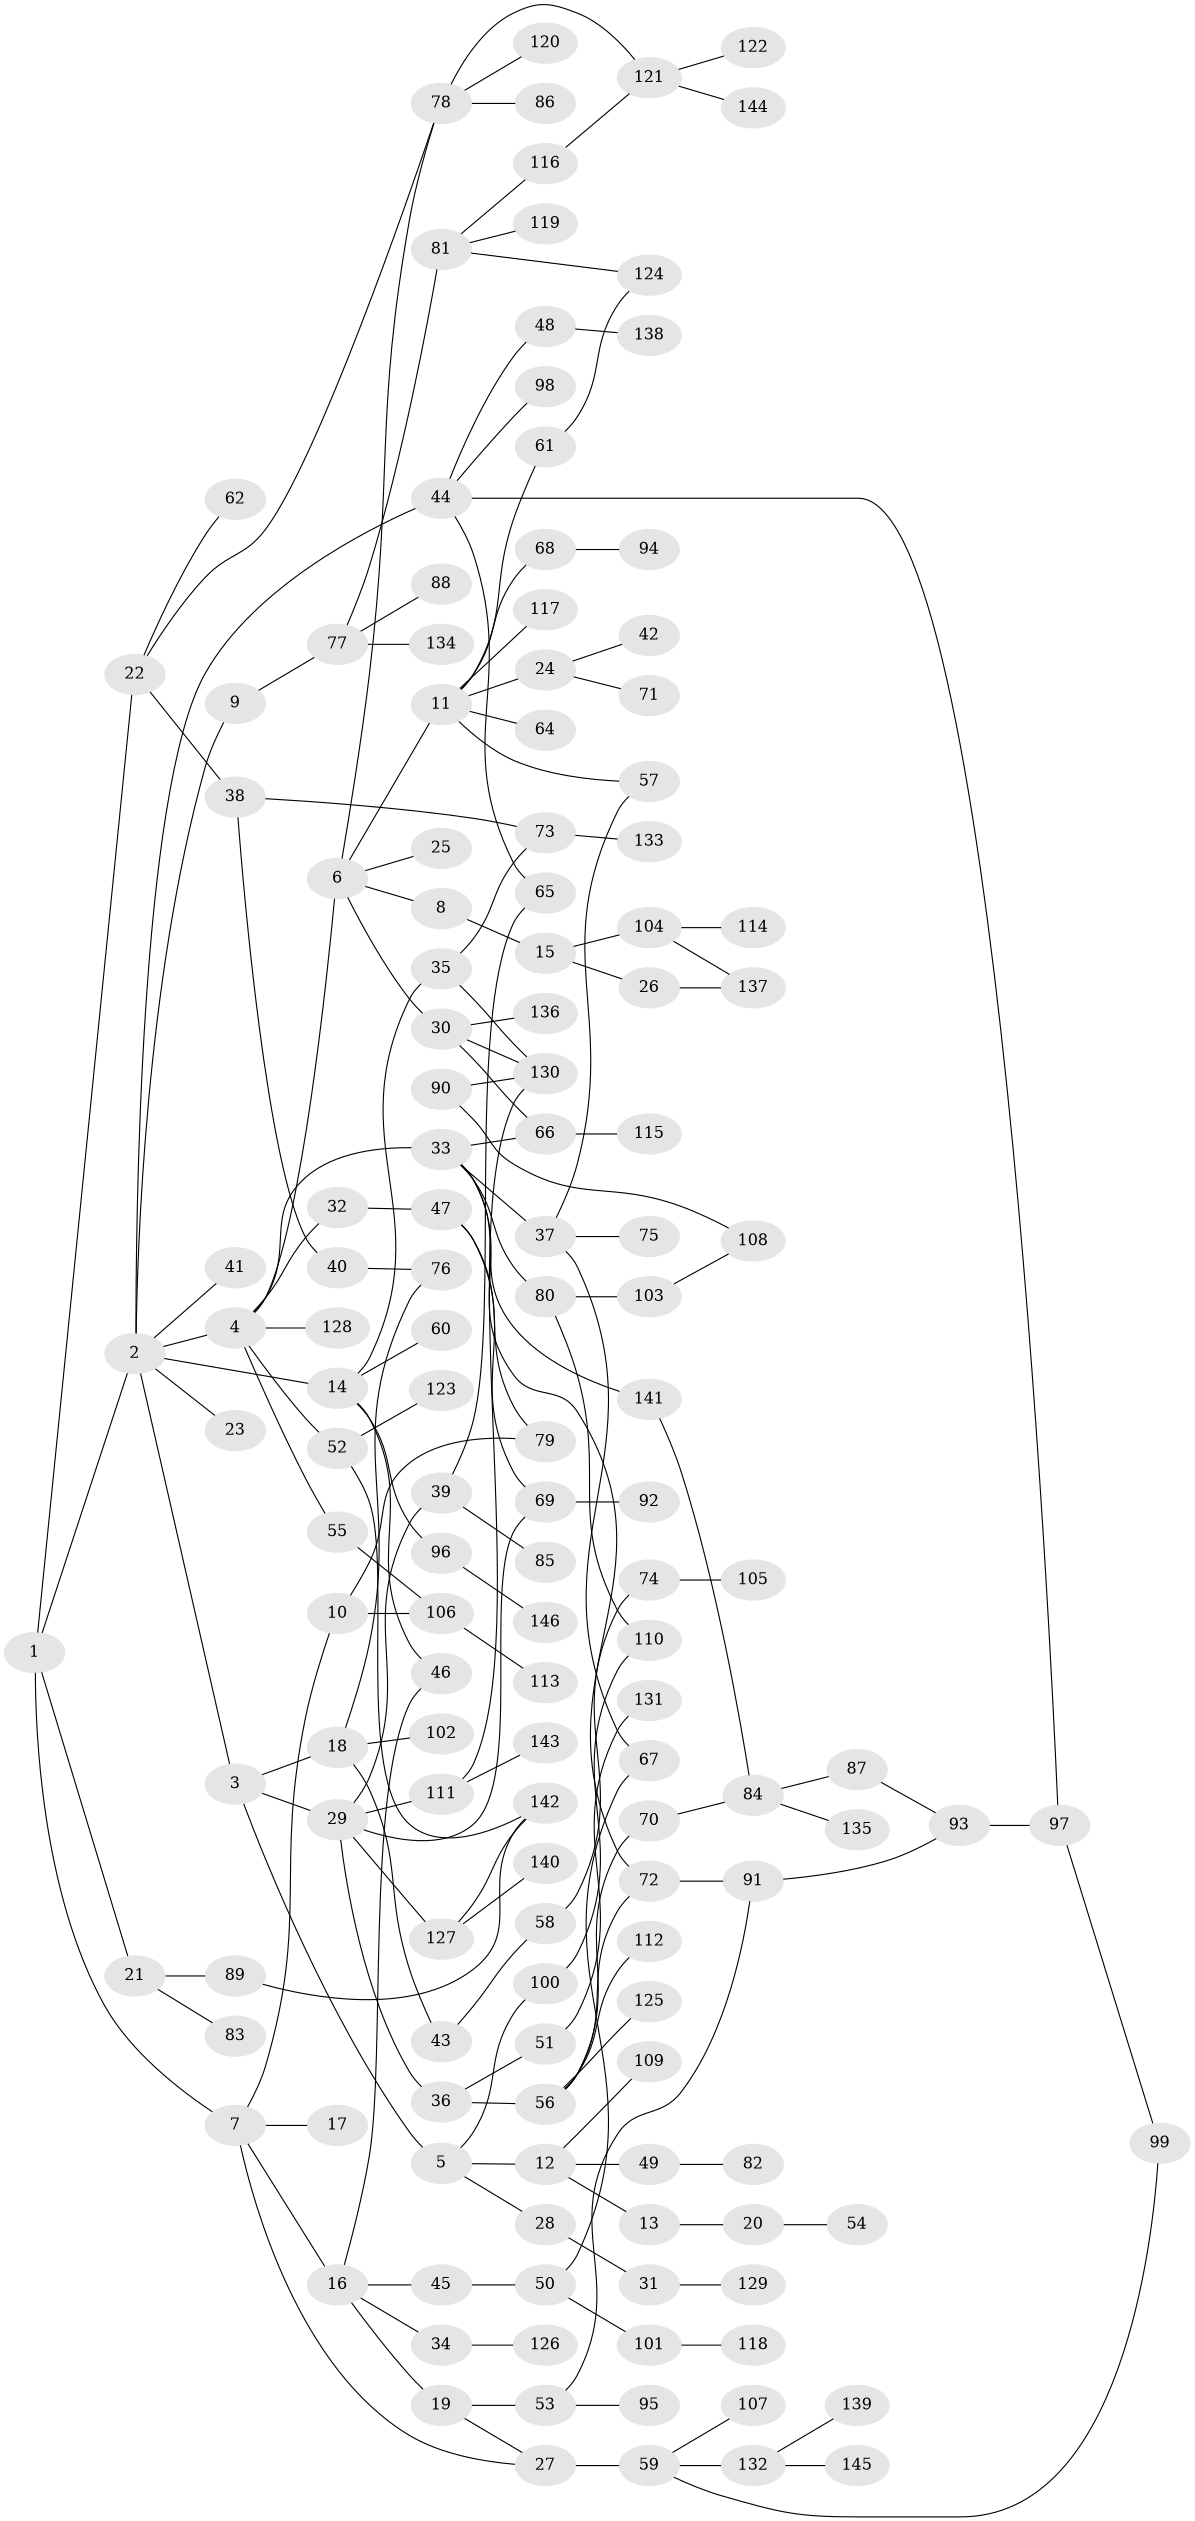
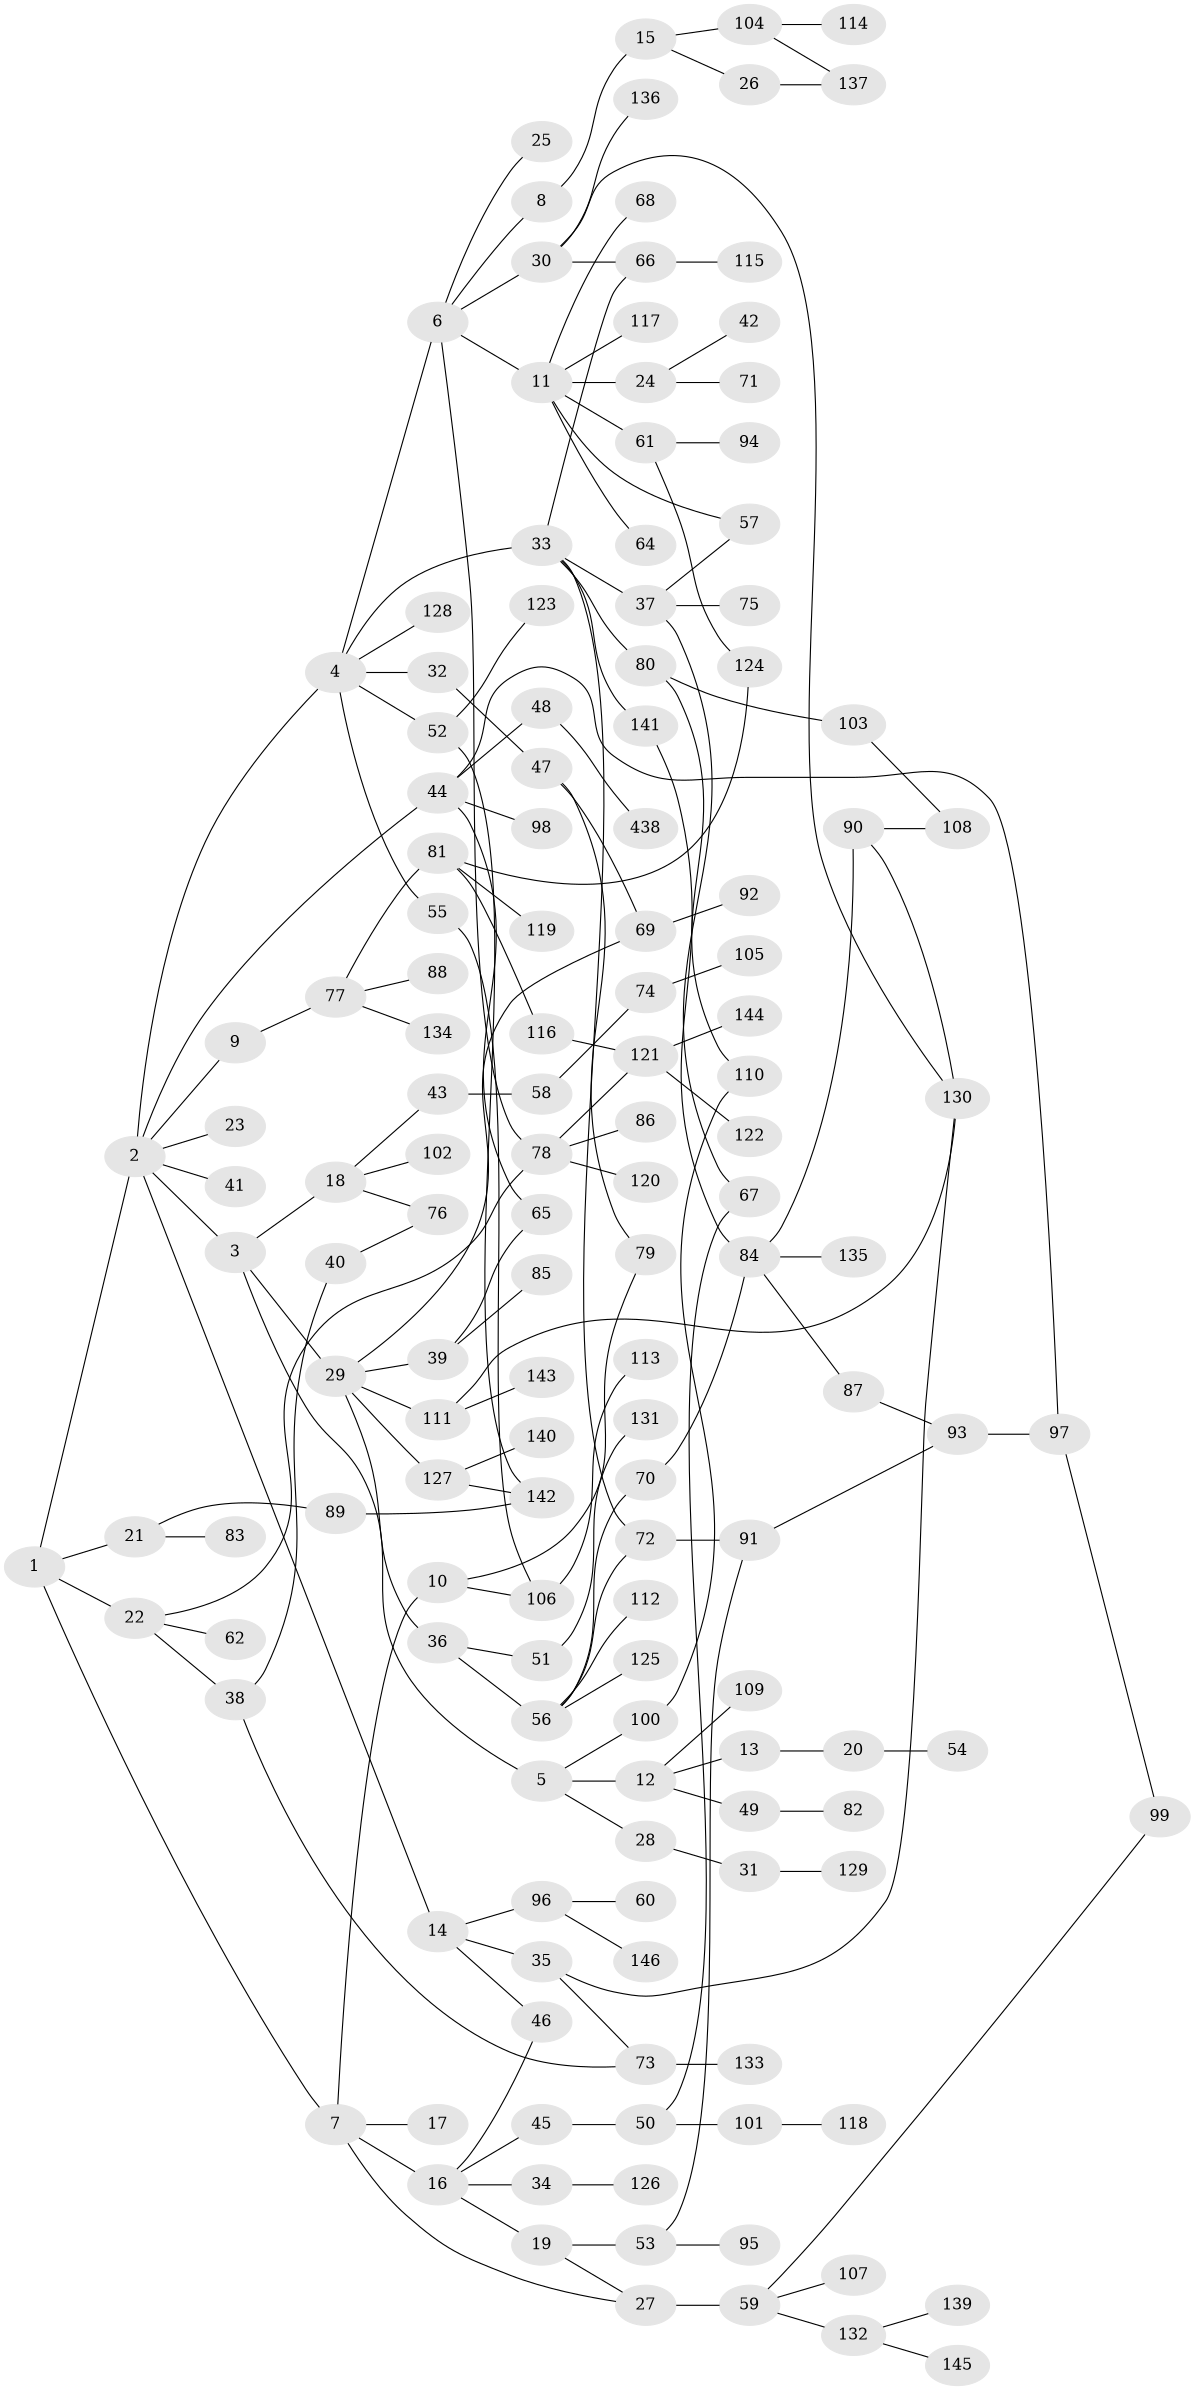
  graph {
    rankdir=LR
    node [color=gray90 style=filled]
    1
    2
    7
    21
    22
    3
    4
    9
    14
    23
    41
    44
    10
    16
    17
    27
    83
    89
    78
    38
    62
    5
    18
    29
    6
    32
    33
    52
    55
    128
    77
    35
    46
    60
    96
    65
    48
    97
    98
    12
    28
    100
    43
    76
    102
    36
    39
    69
    111
    127
    8
    11
    25
    30
    47
    66
    37
    72
    80
    141
    123
    142
    106
    13
    49
    109
    31
    110
    15
    24
    57
    61
    64
    68
    117
    130
    136
    86
    120
    121
    79
    19
    34
    45
    59
    26
    104
    81
    88
    134
    113
    42
    71
    94
    124
    20
    82
    54
    73
    146
    137
    114
    53
    126
    50
    58
    91
    95
    40
    99
    107
    132
    129
    51
    56
    85
    92
    143
    140
    115
    67
    75
    103
    84
    133
    131
    70
    112
    125
    87
    90
    135
    108
    74
-   138
+   138 [label=438]
    101
    118
    93
    105
    139
    145
    116
    119
    122
    144
    1 -- 2
    1 -- 7
    1 -- 21
    1 -- 22
    2 -- 3
    2 -- 4
    2 -- 9
    2 -- 14
    2 -- 23
    2 -- 41
    2 -- 44
    7 -- 10
    7 -- 16
    7 -- 17
    7 -- 27
    21 -- 83
    21 -- 89
    22 -- 78
    22 -- 38
    22 -- 62
    3 -- 5
    3 -- 18
    3 -- 29
    4 -- 6
    4 -- 32
    4 -- 33
    4 -- 52
    4 -- 55
    4 -- 128
    9 -- 77
    14 -- 35
    14 -- 46
-   14 -- 60
+   96 -- 60
    14 -- 96
    44 -- 65
    44 -- 48
    44 -- 97
    44 -- 98
    10 -- 106
    10 -- 79
    16 -- 46
    16 -- 19
    16 -- 34
    16 -- 45
    27 -- 59
    89 -- 142
    78 -- 86
    78 -- 120
    78 -- 121
    38 -- 73
    38 -- 40
    5 -- 12
    5 -- 28
    5 -- 100
    18 -- 43
    18 -- 76
    18 -- 102
    29 -- 36
    29 -- 39
    29 -- 69
    29 -- 111
    29 -- 127
    6 -- 78
    6 -- 8
    6 -- 11
    6 -- 25
    6 -- 30
    32 -- 47
    33 -- 66
    33 -- 37
    33 -- 72
    33 -- 80
    33 -- 141
    52 -- 123
    52 -- 142
    55 -- 106
    77 -- 81
    77 -- 88
    77 -- 134
    35 -- 130
    35 -- 73
    96 -- 146
    48 -- 138
    97 -- 99
    12 -- 13
    12 -- 49
    12 -- 109
    28 -- 31
    100 -- 110
    43 -- 58
    36 -- 51
    36 -- 56
    39 -- 65
    39 -- 85
    69 -- 92
    111 -- 130
    111 -- 143
    127 -- 142
    127 -- 140
    8 -- 15
    11 -- 24
    11 -- 57
    11 -- 61
    11 -- 64
    11 -- 68
    11 -- 117
    30 -- 66
    30 -- 130
    30 -- 136
    47 -- 69
    47 -- 79
    66 -- 115
    37 -- 57
    37 -- 67
    37 -- 75
    72 -- 91
    80 -- 110
    80 -- 103
    141 -- 84
    106 -- 113
    13 -- 20
    49 -- 82
    31 -- 129
    15 -- 26
    15 -- 104
    24 -- 42
    24 -- 71
-   68 -- 94
+   61 -- 94
    61 -- 124
    121 -- 122
    121 -- 144
    19 -- 27
    19 -- 53
    34 -- 126
    45 -- 50
    59 -- 99
    59 -- 107
    59 -- 132
    26 -- 137
    104 -- 137
    104 -- 114
    81 -- 124
    81 -- 116
    81 -- 119
    20 -- 54
    73 -- 133
    53 -- 91
    53 -- 95
    50 -- 67
    50 -- 101
    58 -- 74
    91 -- 93
    40 -- 76
    132 -- 139
    132 -- 145
    51 -- 131
    56 -- 72
    56 -- 70
    56 -- 112
    56 -- 125
    103 -- 108
    84 -- 87
+   84 -- 90
    84 -- 135
    70 -- 84
    87 -- 93
    90 -- 130
    90 -- 108
    74 -- 105
    101 -- 118
    93 -- 97
    116 -- 121
  }
